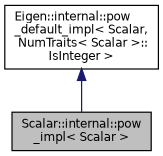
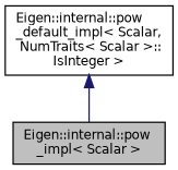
  digraph {
    node [color=black fontname=Helvetica fontsize=10 shape=record style=filled]
-   n1 [fillcolor=grey75 fontcolor=black height=0.2 label="Scalar::internal::pow\l_impl\< Scalar \>" width=0.4]
+   n1 [fillcolor=grey75 fontcolor=black height=0.2 label="Eigen::internal::pow\l_impl\< Scalar \>" width=0.4]
    n2 [fillcolor=white height=0.2 label="Eigen::internal::pow\l_default_impl\< Scalar,\l NumTraits\< Scalar \>::\lIsInteger \>" width=0.4]
    n2 -> n1 [color=midnightblue dir=back fontname=Helvetica fontsize=10 labelfontname=Helvetica labelfontsize=10 style=solid]
  }
